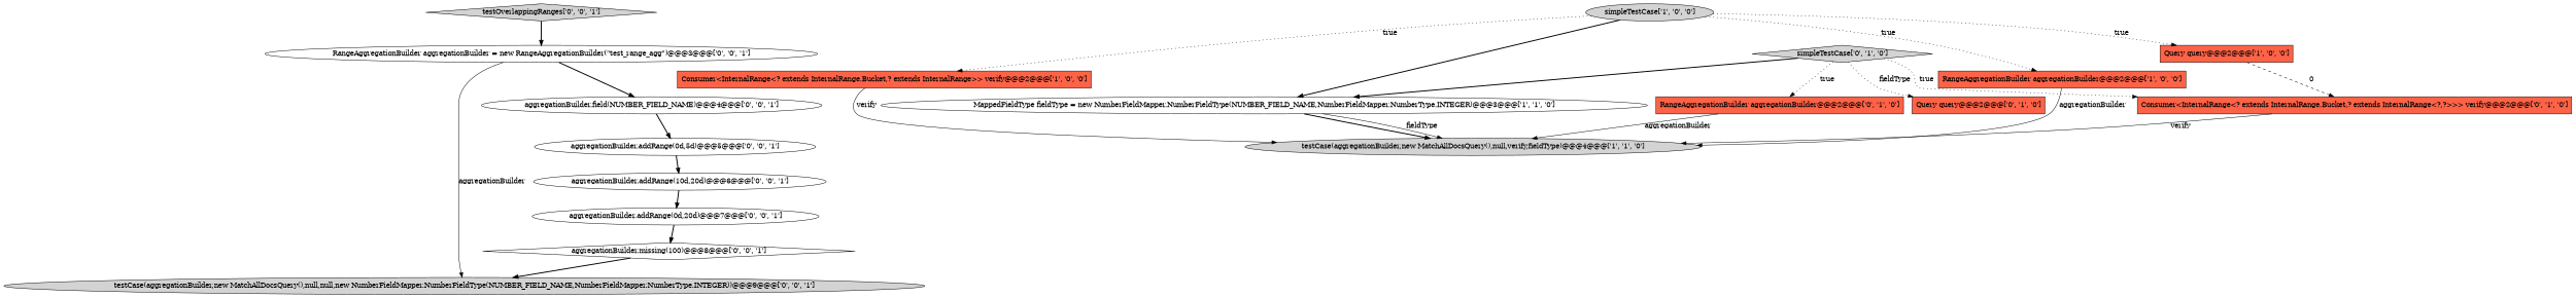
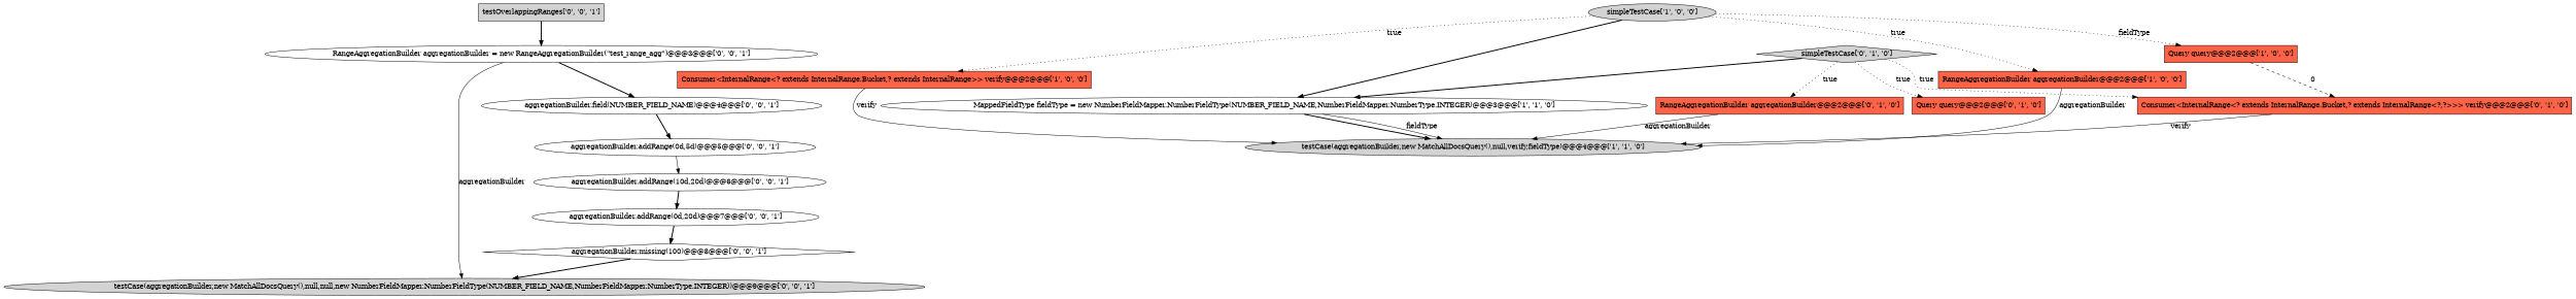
  digraph {
    node [fillcolor=white shape=ellipse style=filled]
    edge [style=bold]
    n1 [label="aggregationBuilder.addRange(10d,20d)@@@6@@@['0', '0', '1']"]
    n2 [label="aggregationBuilder.addRange(0d,20d)@@@7@@@['0', '0', '1']"]
    n3 [label="aggregationBuilder.missing(100)@@@8@@@['0', '0', '1']" shape=diamond]
    n4 [fillcolor=tomato label="Query query@@@2@@@['0', '1', '0']" shape=box]
    n5 [fillcolor=lightgray label="simpleTestCase['1', '0', '0']"]
    n6 [fillcolor=tomato label="Consumer<InternalRange<? extends InternalRange.Bucket,? extends InternalRange>> verify@@@2@@@['1', '0', '0']" shape=box]
    n7 [label="MappedFieldType fieldType = new NumberFieldMapper.NumberFieldType(NUMBER_FIELD_NAME,NumberFieldMapper.NumberType.INTEGER)@@@3@@@['1', '1', '0']"]
    n8 [fillcolor=tomato label="Query query@@@2@@@['1', '0', '0']" shape=box]
    n9 [fillcolor=tomato label="RangeAggregationBuilder aggregationBuilder@@@2@@@['1', '0', '0']" shape=box]
    n10 [fillcolor=lightgray label="testCase(aggregationBuilder,new MatchAllDocsQuery(),null,verify,fieldType)@@@4@@@['1', '1', '0']"]
    n11 [fillcolor=tomato label="Consumer<InternalRange<? extends InternalRange.Bucket,? extends InternalRange<?,?>>> verify@@@2@@@['0', '1', '0']" shape=box]
    n12 [label="RangeAggregationBuilder aggregationBuilder = new RangeAggregationBuilder(\"test_range_agg\")@@@3@@@['0', '0', '1']"]
    n13 [fillcolor=lightgray label="testCase(aggregationBuilder,new MatchAllDocsQuery(),null,null,new NumberFieldMapper.NumberFieldType(NUMBER_FIELD_NAME,NumberFieldMapper.NumberType.INTEGER))@@@9@@@['0', '0', '1']"]
    n14 [label="aggregationBuilder.field(NUMBER_FIELD_NAME)@@@4@@@['0', '0', '1']"]
    n15 [label="aggregationBuilder.addRange(0d,5d)@@@5@@@['0', '0', '1']"]
-   n16 [fillcolor=lightgray label="testOverlappingRanges['0', '0', '1']" shape=diamond]
+   n16 [fillcolor=lightgray label="testOverlappingRanges['0', '0', '1']" shape=box]
    n17 [fillcolor=lightgray label="simpleTestCase['0', '1', '0']" shape=diamond]
    n18 [fillcolor=tomato label="RangeAggregationBuilder aggregationBuilder@@@2@@@['0', '1', '0']" shape=box]
    n1 -> n2
    n2 -> n3
    n3 -> n13
    n5 -> n6 [label=true style=dotted]
    n5 -> n7
-   n5 -> n8 [label=true style=dotted]
+   n5 -> n8 [label=fieldType style=dotted]
    n5 -> n9 [label=true style=dotted]
    n6 -> n10 [label=verify style=solid]
    n7 -> n10
    n7 -> n10 [label=fieldType style=solid]
    n8 -> n11 [label=0 style=dashed]
    n9 -> n10 [label=aggregationBuilder style=solid]
    n11 -> n10 [label=verify style=solid]
    n12 -> n13 [label=aggregationBuilder style=solid]
    n12 -> n14
    n14 -> n15
-   n15 -> n1
+   n15 -> n1 [style=solid]
    n16 -> n12
-   n17 -> n4 [label=fieldType style=dotted]
+   n17 -> n4 [label=true style=dotted]
    n17 -> n7
    n17 -> n11 [label=true style=dotted]
    n17 -> n18 [label=true style=dotted]
    n18 -> n10 [label=aggregationBuilder style=solid]
  }
